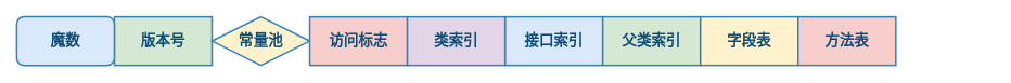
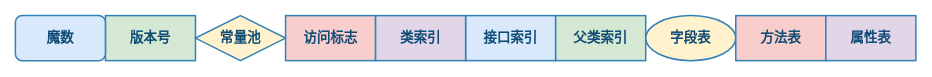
  <mxCell id="0" />
  <mxCell id="1" parent="0" />
  <mxCell id="2" value="版本号" style="rounded=0;whiteSpace=wrap;html=1;fontSize=18;fillColor=#d5e8d4;strokeColor=#3282B8;fontStyle=1;movable=1;resizable=1;rotatable=1;deletable=1;editable=1;locked=0;connectable=1;container=0;shadow=0;fontColor=#0F4C75;strokeWidth=2;fontFamily=Comic Sans MS;" parent="1" vertex="1"><mxGeometry x="140" y="20" width="120" height="60" as="geometry" /></mxCell>
  <mxCell id="3" value="魔数" style="whiteSpace=wrap;html=1;fontSize=18;fillColor=#dae8fc;strokeColor=#3282B8;fontStyle=1;movable=1;resizable=1;rotatable=1;deletable=1;editable=1;locked=0;connectable=1;container=0;shadow=0;fontColor=#0F4C75;strokeWidth=2;fontFamily=Comic Sans MS;rounded=1;" parent="1" vertex="1"><mxGeometry x="20" y="20" width="120" height="60" as="geometry" /></mxCell>
  <mxCell id="4" value="常量池" style="rhombus;whiteSpace=wrap;html=1;fontSize=18;fillColor=#fff2cc;strokeColor=#3282B8;fontStyle=1;movable=1;resizable=1;rotatable=1;deletable=1;editable=1;locked=0;connectable=1;container=0;shadow=0;fontColor=#0F4C75;strokeWidth=2;fontFamily=Comic Sans MS;" parent="1" vertex="1"><mxGeometry x="260" y="20" width="120" height="60" as="geometry" /></mxCell>
  <mxCell id="5" value="访问标志" style="rounded=0;whiteSpace=wrap;html=1;fontSize=18;fillColor=#f8cecc;strokeColor=#3282B8;fontStyle=1;movable=1;resizable=1;rotatable=1;deletable=1;editable=1;locked=0;connectable=1;container=0;shadow=0;fontColor=#0F4C75;strokeWidth=2;fontFamily=Comic Sans MS;" parent="1" vertex="1"><mxGeometry x="380" y="20" width="120" height="60" as="geometry" /></mxCell>
  <mxCell id="6" value="接口索引" style="rounded=0;whiteSpace=wrap;html=1;fontSize=18;fillColor=#dae8fc;strokeColor=#3282B8;fontStyle=1;movable=1;resizable=1;rotatable=1;deletable=1;editable=1;locked=0;connectable=1;container=0;shadow=0;fontColor=#0F4C75;strokeWidth=2;fontFamily=Comic Sans MS;" parent="1" vertex="1"><mxGeometry x="620" y="20" width="120" height="60" as="geometry" /></mxCell>
  <mxCell id="7" value="类索引" style="rounded=0;whiteSpace=wrap;html=1;fontSize=18;fillColor=#e1d5e7;strokeColor=#3282B8;fontStyle=1;movable=1;resizable=1;rotatable=1;deletable=1;editable=1;locked=0;connectable=1;container=0;shadow=0;fontColor=#0F4C75;strokeWidth=2;fontFamily=Comic Sans MS;" parent="1" vertex="1"><mxGeometry x="500" y="20" width="120" height="60" as="geometry" /></mxCell>
  <mxCell id="8" value="父类索引" style="rounded=0;whiteSpace=wrap;html=1;fontSize=18;fillColor=#d5e8d4;strokeColor=#3282B8;fontStyle=1;movable=1;resizable=1;rotatable=1;deletable=1;editable=1;locked=0;connectable=1;container=0;shadow=0;fontColor=#0F4C75;strokeWidth=2;fontFamily=Comic Sans MS;" parent="1" vertex="1"><mxGeometry x="740" y="20" width="120" height="60" as="geometry" /></mxCell>
- <mxCell id="9" value="字段表" style="rounded=0;whiteSpace=wrap;html=1;fontSize=18;fillColor=#fff2cc;strokeColor=#3282B8;fontStyle=1;movable=1;resizable=1;rotatable=1;deletable=1;editable=1;locked=0;connectable=1;container=0;shadow=0;fontColor=#0F4C75;strokeWidth=2;fontFamily=Comic Sans MS;" parent="1" vertex="1"><mxGeometry x="860" y="20" width="120" height="60" as="geometry" /></mxCell>
+ <mxCell id="9" value="字段表" style="ellipse;whiteSpace=wrap;html=1;fontSize=18;fillColor=#fff2cc;strokeColor=#3282B8;fontStyle=1;movable=1;resizable=1;rotatable=1;deletable=1;editable=1;locked=0;connectable=1;container=0;shadow=0;fontColor=#0F4C75;strokeWidth=2;fontFamily=Comic Sans MS;" parent="1" vertex="1"><mxGeometry x="860" y="20" width="120" height="60" as="geometry" /></mxCell>
  <mxCell id="10" value="方法表" style="rounded=0;whiteSpace=wrap;html=1;fontSize=18;fillColor=#f8cecc;strokeColor=#3282B8;fontStyle=1;movable=1;resizable=1;rotatable=1;deletable=1;editable=1;locked=0;connectable=1;container=0;shadow=0;fontColor=#0F4C75;strokeWidth=2;fontFamily=Comic Sans MS;" parent="1" vertex="1"><mxGeometry x="980" y="20" width="120" height="60" as="geometry" /></mxCell>
+ <mxCell id="11" value="属性表" style="rounded=0;whiteSpace=wrap;html=1;fontSize=18;fillColor=#e1d5e7;strokeColor=#3282B8;fontStyle=1;movable=1;resizable=1;rotatable=1;deletable=1;editable=1;locked=0;connectable=1;container=0;shadow=0;fontColor=#0F4C75;strokeWidth=2;fontFamily=Comic Sans MS;" parent="1" vertex="1"><mxGeometry x="1100" y="20" width="120" height="60" as="geometry" /></mxCell>
